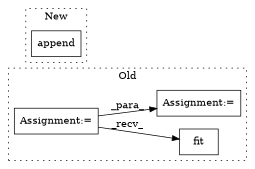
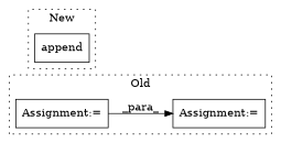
  digraph {
    rankdir=LR
    node [a=32 l=1 shape=box]
-   n1 [l="4,1" label=fit s="3166,3173"]
    n2 [a=7 label="Assignment:=" s=2154]
    n3 [a=7 label="Assignment:=" s=3183]
    n4 [l="14,2" label=append s="2530,2588"]
    subgraph cluster_1 {
      label=Old
      style=dotted
-     n1
      n2
      n3
    }
    subgraph cluster_2 {
      label=New
      style=dotted
      n4
    }
-   n2 -> n1 [label=_recv_]
    n2 -> n3 [label=_para_]
  }
